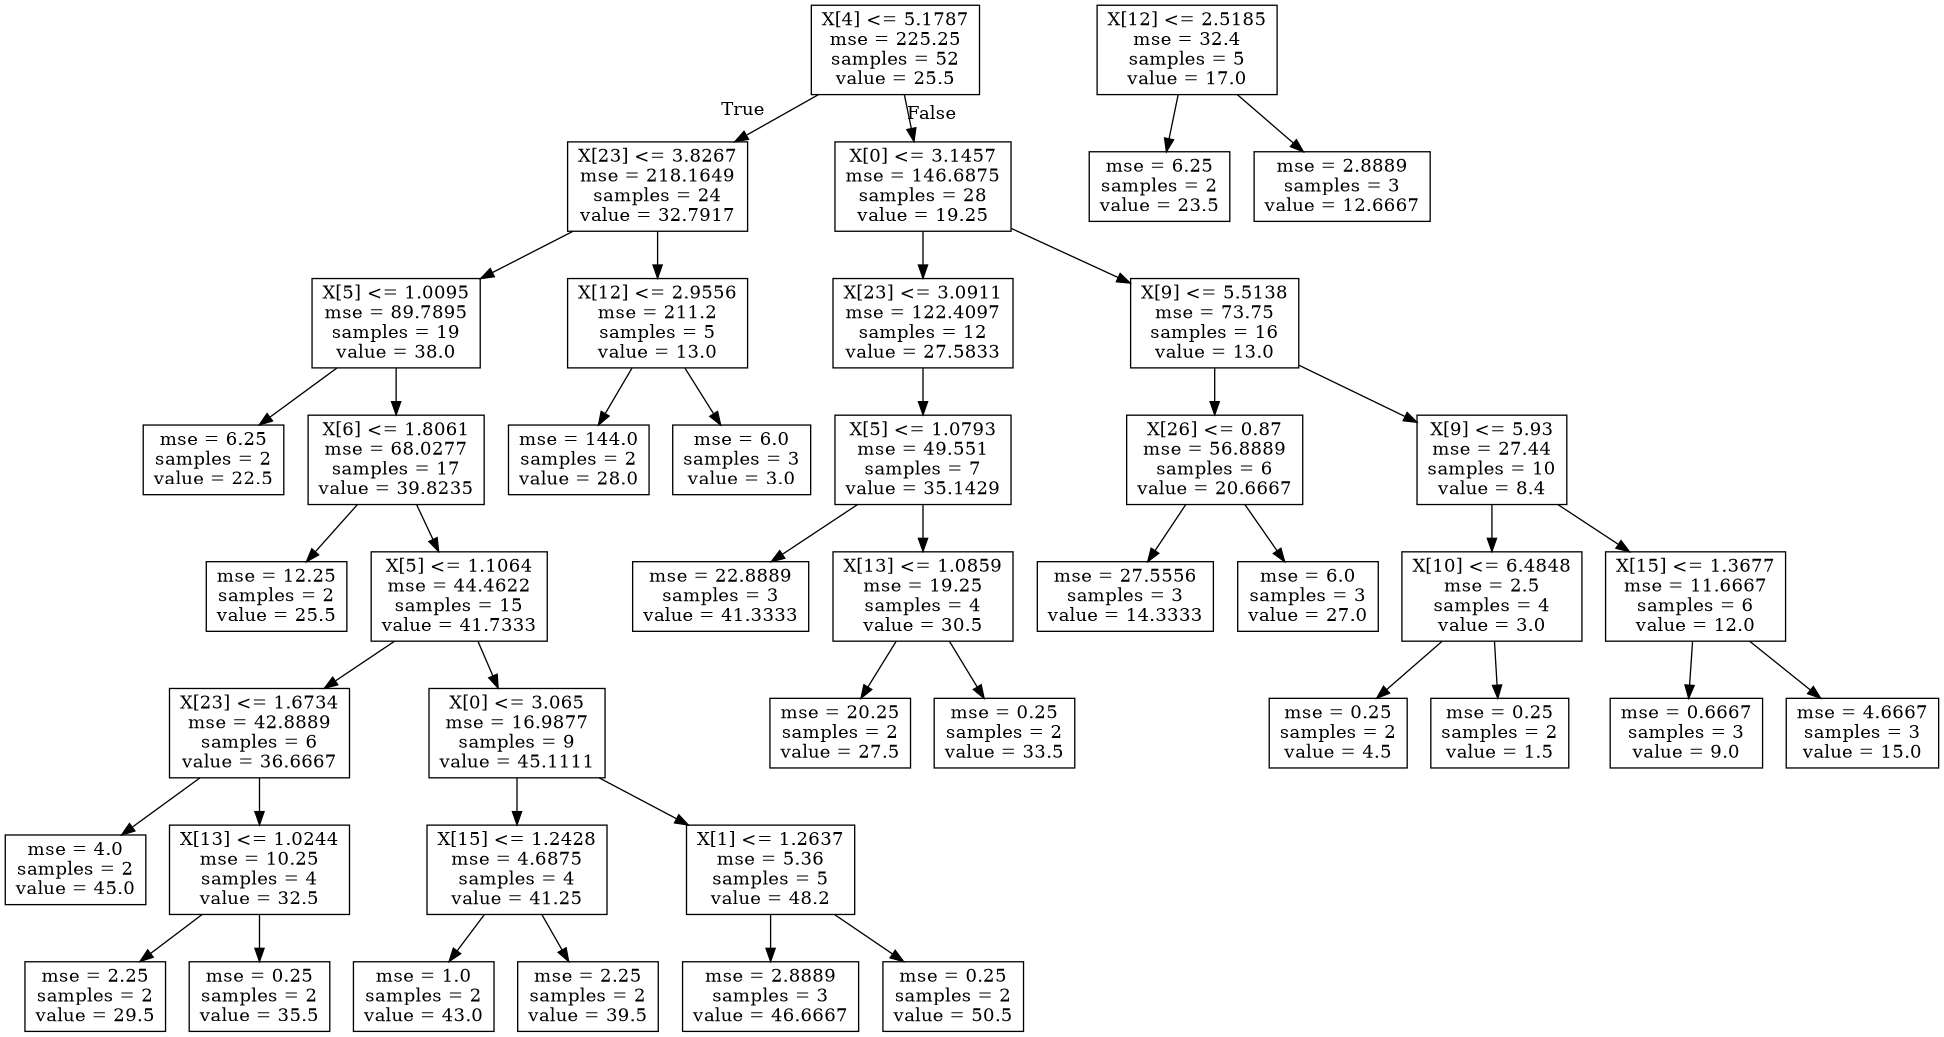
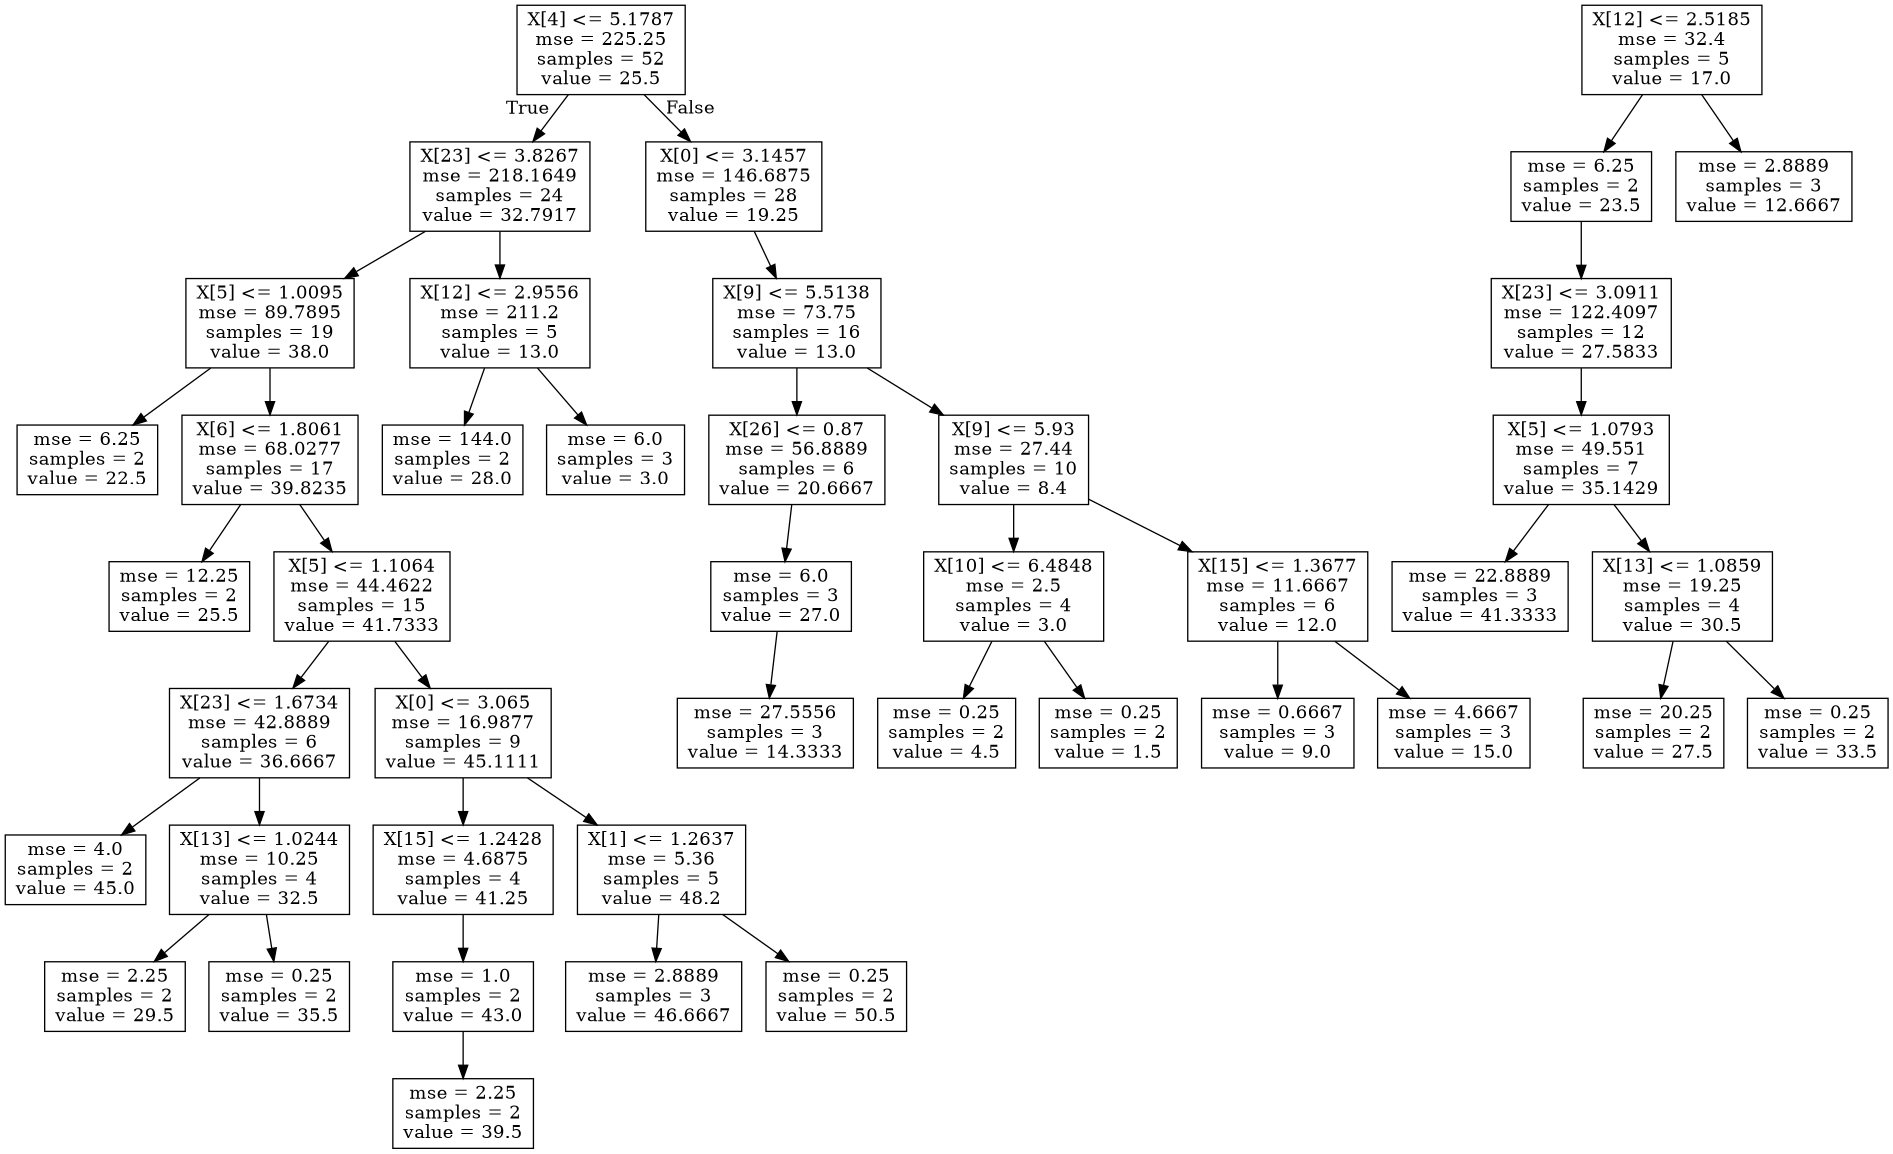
  digraph {
    node [shape=box]
    n1 [label="X[4] <= 5.1787\nmse = 225.25\nsamples = 52\nvalue = 25.5"]
    n2 [label="X[23] <= 3.8267\nmse = 218.1649\nsamples = 24\nvalue = 32.7917"]
    n3 [label="X[0] <= 3.1457\nmse = 146.6875\nsamples = 28\nvalue = 19.25"]
    n4 [label="X[5] <= 1.0095\nmse = 89.7895\nsamples = 19\nvalue = 38.0"]
    n5 [label="X[12] <= 2.9556\nmse = 211.2\nsamples = 5\nvalue = 13.0"]
    n6 [label="X[23] <= 3.0911\nmse = 122.4097\nsamples = 12\nvalue = 27.5833"]
    n7 [label="X[9] <= 5.5138\nmse = 73.75\nsamples = 16\nvalue = 13.0"]
    n8 [label="mse = 6.25\nsamples = 2\nvalue = 22.5"]
    n9 [label="X[6] <= 1.8061\nmse = 68.0277\nsamples = 17\nvalue = 39.8235"]
    n10 [label="mse = 144.0\nsamples = 2\nvalue = 28.0"]
    n11 [label="mse = 6.0\nsamples = 3\nvalue = 3.0"]
    n12 [label="mse = 12.25\nsamples = 2\nvalue = 25.5"]
    n13 [label="X[5] <= 1.1064\nmse = 44.4622\nsamples = 15\nvalue = 41.7333"]
    n14 [label="X[23] <= 1.6734\nmse = 42.8889\nsamples = 6\nvalue = 36.6667"]
    n15 [label="X[0] <= 3.065\nmse = 16.9877\nsamples = 9\nvalue = 45.1111"]
    n16 [label="mse = 4.0\nsamples = 2\nvalue = 45.0"]
    n17 [label="X[13] <= 1.0244\nmse = 10.25\nsamples = 4\nvalue = 32.5"]
    n18 [label="X[15] <= 1.2428\nmse = 4.6875\nsamples = 4\nvalue = 41.25"]
    n19 [label="X[1] <= 1.2637\nmse = 5.36\nsamples = 5\nvalue = 48.2"]
    n20 [label="mse = 2.25\nsamples = 2\nvalue = 29.5"]
    n21 [label="mse = 0.25\nsamples = 2\nvalue = 35.5"]
    n22 [label="mse = 1.0\nsamples = 2\nvalue = 43.0"]
    n23 [label="mse = 2.25\nsamples = 2\nvalue = 39.5"]
    n24 [label="mse = 2.8889\nsamples = 3\nvalue = 46.6667"]
    n25 [label="mse = 0.25\nsamples = 2\nvalue = 50.5"]
    n26 [label="X[5] <= 1.0793\nmse = 49.551\nsamples = 7\nvalue = 35.1429"]
    n27 [label="X[26] <= 0.87\nmse = 56.8889\nsamples = 6\nvalue = 20.6667"]
    n28 [label="X[9] <= 5.93\nmse = 27.44\nsamples = 10\nvalue = 8.4"]
    n29 [label="X[12] <= 2.5185\nmse = 32.4\nsamples = 5\nvalue = 17.0"]
    n30 [label="mse = 6.25\nsamples = 2\nvalue = 23.5"]
    n31 [label="mse = 2.8889\nsamples = 3\nvalue = 12.6667"]
    n32 [label="mse = 22.8889\nsamples = 3\nvalue = 41.3333"]
    n33 [label="X[13] <= 1.0859\nmse = 19.25\nsamples = 4\nvalue = 30.5"]
    n34 [label="mse = 20.25\nsamples = 2\nvalue = 27.5"]
    n35 [label="mse = 0.25\nsamples = 2\nvalue = 33.5"]
    n36 [label="mse = 27.5556\nsamples = 3\nvalue = 14.3333"]
    n37 [label="mse = 6.0\nsamples = 3\nvalue = 27.0"]
    n38 [label="X[10] <= 6.4848\nmse = 2.5\nsamples = 4\nvalue = 3.0"]
    n39 [label="X[15] <= 1.3677\nmse = 11.6667\nsamples = 6\nvalue = 12.0"]
    n40 [label="mse = 0.25\nsamples = 2\nvalue = 4.5"]
    n41 [label="mse = 0.25\nsamples = 2\nvalue = 1.5"]
    n42 [label="mse = 0.6667\nsamples = 3\nvalue = 9.0"]
    n43 [label="mse = 4.6667\nsamples = 3\nvalue = 15.0"]
    n1 -> n2 [headlabel=True labelangle=45 labeldistance=2.5]
    n1 -> n3 [headlabel=False labelangle=-45 labeldistance=2.5]
    n2 -> n4
    n2 -> n5
-   n3 -> n6
+   n30 -> n6
    n3 -> n7
    n4 -> n8
    n4 -> n9
    n5 -> n10
    n5 -> n11
    n6 -> n26
    n7 -> n27
    n7 -> n28
    n9 -> n12
    n9 -> n13
    n13 -> n14
    n13 -> n15
    n14 -> n16
    n14 -> n17
    n15 -> n18
    n15 -> n19
    n17 -> n20
    n17 -> n21
    n18 -> n22
-   n18 -> n23
+   n22 -> n23
    n19 -> n24
    n19 -> n25
    n26 -> n32
    n26 -> n33
-   n27 -> n36
+   n37 -> n36
    n27 -> n37
    n28 -> n38
    n28 -> n39
    n29 -> n30
    n29 -> n31
    n33 -> n34
    n33 -> n35
    n38 -> n40
    n38 -> n41
    n39 -> n42
    n39 -> n43
  }
